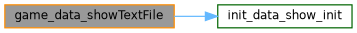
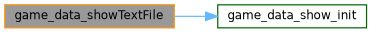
  digraph {
    rankdir=LR
    node [fontname=Helvetica fontsize=10 shape=box style=filled]
    n1 [color=darkorange fillcolor=grey60 fontcolor=black height=0.2 label=game_data_showTextFile width=0.4]
-   n2 [color=darkgreen fillcolor=white height=0.2 label=init_data_show_init width=0.4]
+   n2 [color=darkgreen fillcolor=white height=0.2 label=game_data_show_init width=0.4]
    n1 -> n2 [color=steelblue1 fontname=Helvetica fontsize=10 labelfontname=Helvetica labelfontsize=10 style=solid]
  }
